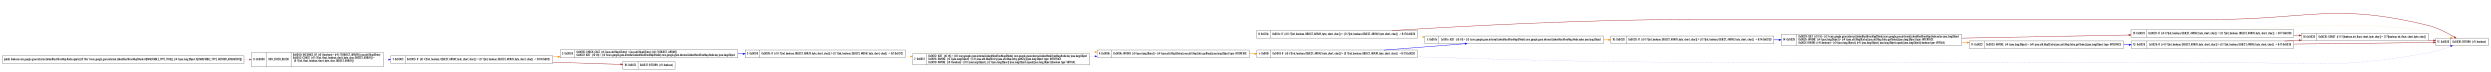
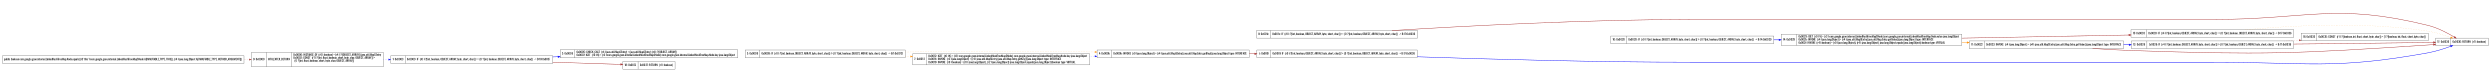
  digraph {
    fontname=Oswald
    rankdir=LR
    node [fontname=Oswald shape=record]
    edge [color=brown fontname=Oswald style=bold]
-   n1 [label="{0\:\ 0x0000|MTH_ENTER_BLOCK\l|0x0000: INSTANCE_OF  (r0 I:boolean) = (r4 I:?[OBJECT, ARRAY]) java.util.Map$Entry \l0x0002: CONST  (r1 I:?[int, float, boolean, short, byte, char, OBJECT, ARRAY]) = \l  (0 ?[int, float, boolean, short, byte, char, OBJECT, ARRAY])\l \l}"]
+   n1 [label="{0\:\ 0x0000|MTH_ENTER_RETURN\l|0x0000: INSTANCE_OF  (r0 I:boolean) = (r4 I:?[OBJECT, ARRAY]) java.util.Map$Entry \l0x0002: CONST  (r1 I:?[int, float, boolean, short, byte, char, OBJECT, ARRAY]) = \l  (0 ?[int, float, boolean, short, byte, char, OBJECT, ARRAY])\l \l}"]
    n2 [label="{1\:\ 0x0003|0x0003: IF  (r0 I:?[int, boolean, OBJECT, ARRAY, byte, short, char]) == (0 ?[int, boolean, OBJECT, ARRAY, byte, short, char])  \-\> B:18:0x0037 \l}"]
    n3 [label="{2\:\ 0x0005|0x0005: CHECK_CAST  (r4 I:java.util.Map$Entry) = (java.util.Map$Entry) (r4 I:?[OBJECT, ARRAY]) \l0x0007: IGET  (r0 I:K) = (r3 I:com.google.gson.internal.LinkedHashTreeMap$Node) com.google.gson.internal.LinkedHashTreeMap.Node.key java.lang.Object \l}"]
    n4 [label="{18\:\ 0x0037|0x0037: RETURN  (r1 I:boolean) \l}"]
    n5 [label="{3\:\ 0x0009|0x0009: IF  (r0 I:?[int, boolean, OBJECT, ARRAY, byte, short, char]) != (0 ?[int, boolean, OBJECT, ARRAY, byte, short, char])  \-\> B:7:0x0012 \l}"]
    n6 [label="{4\:\ 0x000b|0x000b: INVOKE  (r0 I:java.lang.Object) = (r4 I:java.util.Map$Entry) java.util.Map.Entry.getKey():java.lang.Object type: INTERFACE \l}"]
    n7 [label="{7\:\ 0x0012|0x0012: IGET  (r0 I:K) = (r3 I:com.google.gson.internal.LinkedHashTreeMap$Node) com.google.gson.internal.LinkedHashTreeMap.Node.key java.lang.Object \l0x0014: INVOKE  (r2 I:java.lang.Object) = (r4 I:java.util.Map$Entry) java.util.Map.Entry.getKey():java.lang.Object type: INTERFACE \l0x0018: INVOKE  (r0 I:boolean) = (r0 I:java.lang.Object), (r2 I:java.lang.Object) java.lang.Object.equals(java.lang.Object):boolean type: VIRTUAL \l}"]
    n8 [label="{5\:\ 0x000f|0x000f: IF  (r0 I:?[int, boolean, OBJECT, ARRAY, byte, short, char]) != (0 ?[int, boolean, OBJECT, ARRAY, byte, short, char])  \-\> B:17:0x0036 \l}"]
-   n9 [label="{9\:\ 0x001e|0x001e: IGET  (r0 I:V) = (r3 I:com.google.gson.internal.LinkedHashTreeMap$Node) com.google.gson.internal.LinkedHashTreeMap.Node.value java.lang.Object \l}"]
    n10 [label="{17\:\ 0x0036|0x0036: RETURN  (r1 I:boolean) \l}"]
    n11 [label="{10\:\ 0x0020|0x0020: IF  (r0 I:?[int, boolean, OBJECT, ARRAY, byte, short, char]) != (0 ?[int, boolean, OBJECT, ARRAY, byte, short, char])  \-\> B:14:0x0029 \l}"]
    n12 [label="{8\:\ 0x001c|0x001c: IF  (r0 I:?[int, boolean, OBJECT, ARRAY, byte, short, char]) == (0 ?[int, boolean, OBJECT, ARRAY, byte, short, char])  \-\> B:17:0x0036 \l}"]
    n13 [label="{14\:\ 0x0029|0x0029: IGET  (r0 I:V) = (r3 I:com.google.gson.internal.LinkedHashTreeMap$Node) com.google.gson.internal.LinkedHashTreeMap.Node.value java.lang.Object \l0x002b: INVOKE  (r4 I:java.lang.Object) = (r4 I:java.util.Map$Entry) java.util.Map.Entry.getValue():java.lang.Object type: INTERFACE \l0x002f: INVOKE  (r4 I:boolean) = (r0 I:java.lang.Object), (r4 I:java.lang.Object) java.lang.Object.equals(java.lang.Object):boolean type: VIRTUAL \l}"]
    n14 [label="{11\:\ 0x0022|0x0022: INVOKE  (r4 I:java.lang.Object) = (r4 I:java.util.Map$Entry) java.util.Map.Entry.getValue():java.lang.Object type: INTERFACE \l}"]
    n15 [label="{12\:\ 0x0026|0x0026: IF  (r4 I:?[int, boolean, OBJECT, ARRAY, byte, short, char]) != (0 ?[int, boolean, OBJECT, ARRAY, byte, short, char])  \-\> B:17:0x0036 \l}"]
    n16 [label="{15\:\ 0x0033|0x0033: IF  (r4 I:?[int, boolean, OBJECT, ARRAY, byte, short, char]) == (0 ?[int, boolean, OBJECT, ARRAY, byte, short, char])  \-\> B:17:0x0036 \l}"]
    n17 [label="{16\:\ 0x0035|0x0035: CONST  (r1 I:?[boolean, int, float, short, byte, char]) = (1 ?[boolean, int, float, short, byte, char]) \l}"]
    n18 [label="{public boolean com.google.gson.internal.LinkedHashTreeMap.Node.equals((r3 'this' I:com.google.gson.internal.LinkedHashTreeMap$Node A[IMMUTABLE_TYPE, THIS]), (r4 I:java.lang.Object A[IMMUTABLE_TYPE, METHOD_ARGUMENT])) }"]
    n1 -> n2 [color=blue style=dotted]
-   n2 -> n3 [color=darkorange]
+   n2 -> n3 [color=blue]
    n2 -> n4
-   n3 -> n5 [color=blue]
    n5 -> n6 [color=darkorange style=dotted]
    n5 -> n7 [color=darkorange style=dotted]
-   n6 -> n8 [color=darkorange]
+   n6 -> n8
    n7 -> n6 [color=blue style=dotted]
-   n8 -> n9 [color=blue]
-   n8 -> n10 [color=blue style=dotted]
-   n9 -> n11 [color=darkorange]
+   n8 -> n10 [color=blue]
    n11 -> n13 [color=blue]
-   n12 -> n9 [color=darkorange style=dotted]
    n12 -> n10
    n13 -> n14 [color=darkorange]
    n13 -> n16
    n14 -> n15 [color=blue]
    n15 -> n10
-   n15 -> n17
+   n15 -> n17 [style=dotted]
    n16 -> n10 [color=darkorange style=dotted]
-   n16 -> n17
-   n17 -> n10
+   n14 -> n10
    n18 -> n1 [style=dotted]
  }
